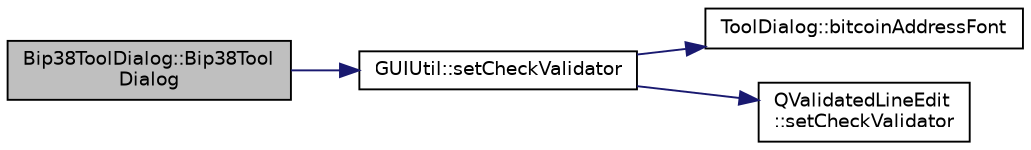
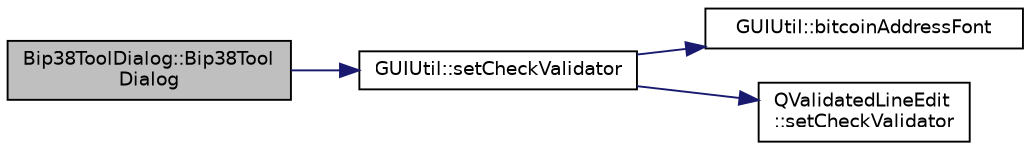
  digraph {
    rankdir=LR
    node [color=black fillcolor=white fontname=Helvetica fontsize=10 shape=record style=filled]
    edge [color=midnightblue fontname=Helvetica fontsize=10 labelfontname=Helvetica labelfontsize=10 style=solid]
    n1 [fillcolor=grey75 fontcolor=black height=0.2 label="Bip38ToolDialog::Bip38Tool\lDialog" width=0.4]
    n2 [height=0.2 label="GUIUtil::setCheckValidator" width=0.4]
-   n3 [height=0.2 label="ToolDialog::bitcoinAddressFont" width=0.4]
+   n3 [height=0.2 label="GUIUtil::bitcoinAddressFont" width=0.4]
    n4 [height=0.2 label="QValidatedLineEdit\l::setCheckValidator" width=0.4]
    n1 -> n2
    n2 -> n3
    n2 -> n4
  }
